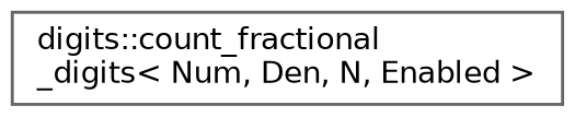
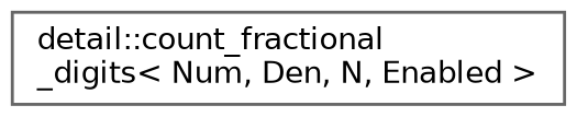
  digraph {
    rankdir=TB
-   n1 [color=grey40 fillcolor=white fontname=Helvetica fontsize=10 height=0.2 label="digits::count_fractional\l_digits\< Num, Den, N, Enabled \>" shape=box style=filled width=0.4]
+   n1 [color=grey40 fillcolor=white fontname=Helvetica fontsize=10 height=0.2 label="detail::count_fractional\l_digits\< Num, Den, N, Enabled \>" shape=box style=filled width=0.4]
  }
